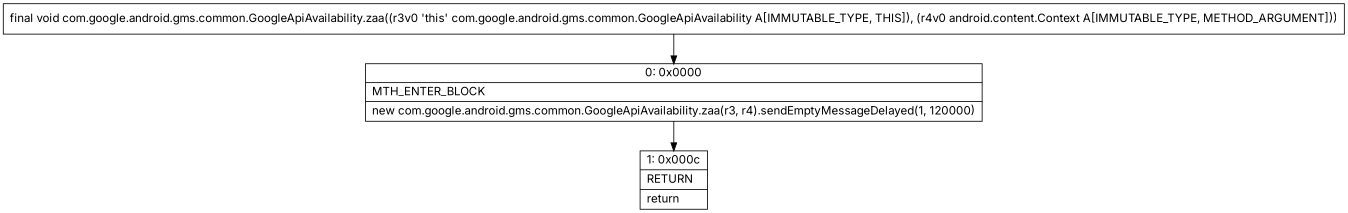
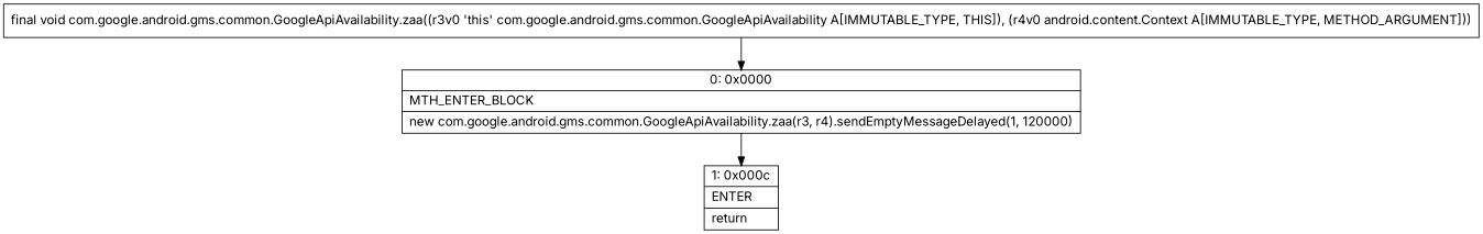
  digraph {
    fontname=Inter
    node [shape=record fontname=Inter]
    edge [fontname=Inter]
    n1 [label="{0\:\ 0x0000|MTH_ENTER_BLOCK\l|new com.google.android.gms.common.GoogleApiAvailability.zaa(r3, r4).sendEmptyMessageDelayed(1, 120000)\l}"]
-   n2 [label="{1\:\ 0x000c|RETURN\l|return\l}"]
+   n2 [label="{1\:\ 0x000c|ENTER\l|return\l}"]
    n3 [label="{final void com.google.android.gms.common.GoogleApiAvailability.zaa((r3v0 'this' com.google.android.gms.common.GoogleApiAvailability A[IMMUTABLE_TYPE, THIS]), (r4v0 android.content.Context A[IMMUTABLE_TYPE, METHOD_ARGUMENT])) }"]
    n1 -> n2
    n3 -> n1
  }
